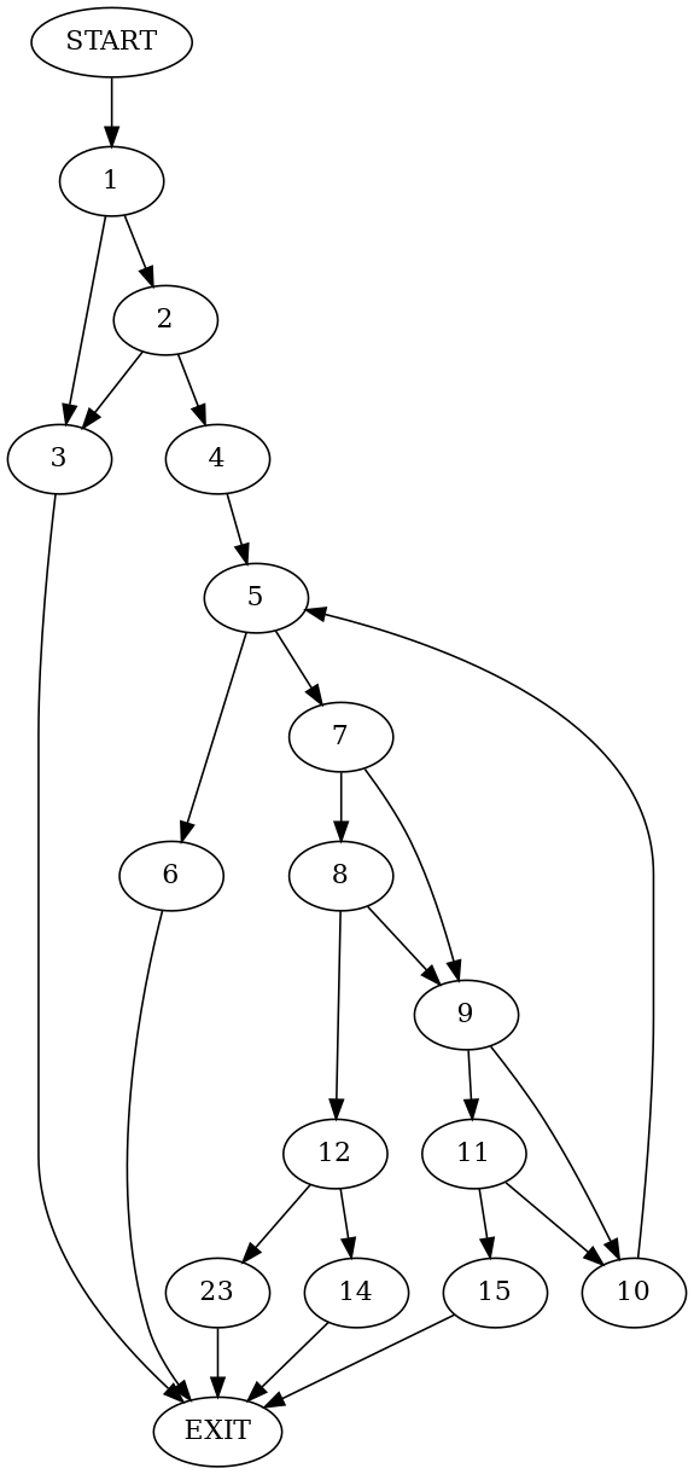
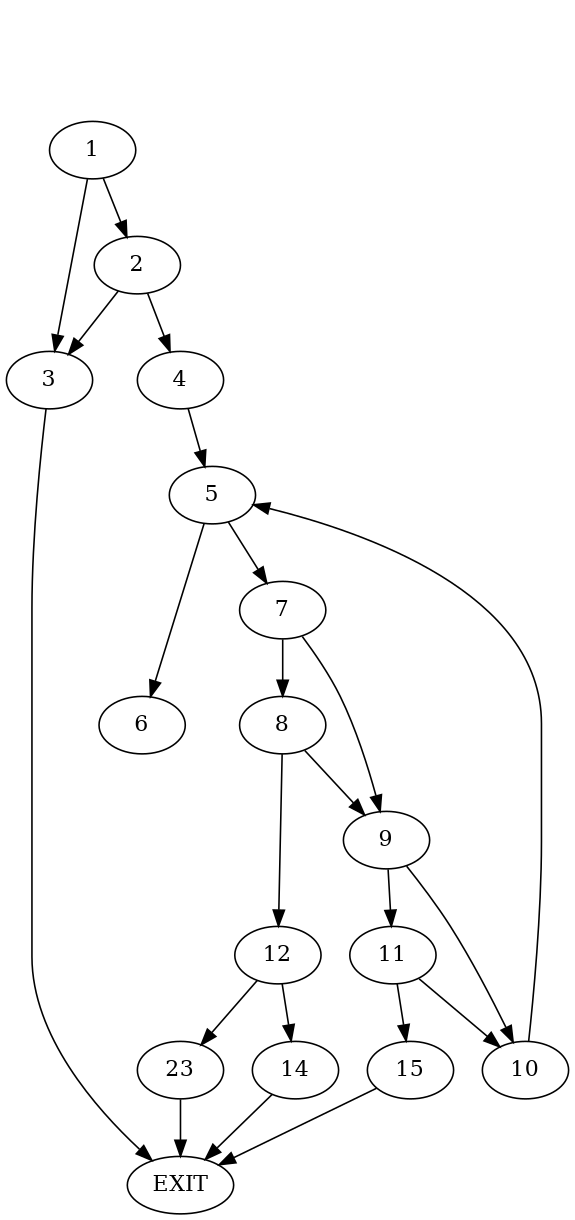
  digraph {
    fontname="DejaVu Serif"
    node [fontname="DejaVu Serif"]
    edge [fontname="DejaVu Serif"]
-   n1 [label=START]
    1
    2
    3
    n5 [label=EXIT]
    4
    5
    6
    7
    8
    9
    12
    10
    11
    n15 [label=23]
    14
    15
-   n1 -> 1
    1 -> 2
    1 -> 3
    2 -> 3
    2 -> 4
    3 -> n5
    4 -> 5
    5 -> 6
    5 -> 7
-   6 -> n5
    7 -> 8
    7 -> 9
    8 -> 9
    8 -> 12
    9 -> 10
    9 -> 11
    12 -> n15
    12 -> 14
    10 -> 5
    11 -> 10
    11 -> 15
    n15 -> n5
    14 -> n5
    15 -> n5
  }
